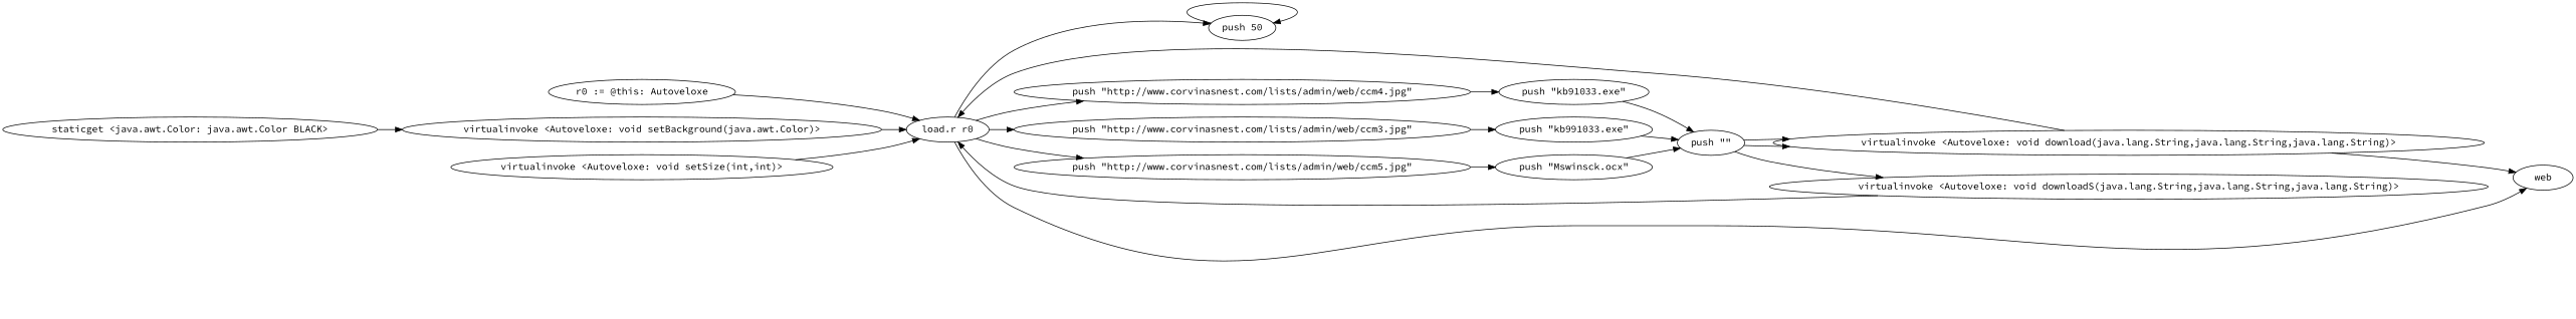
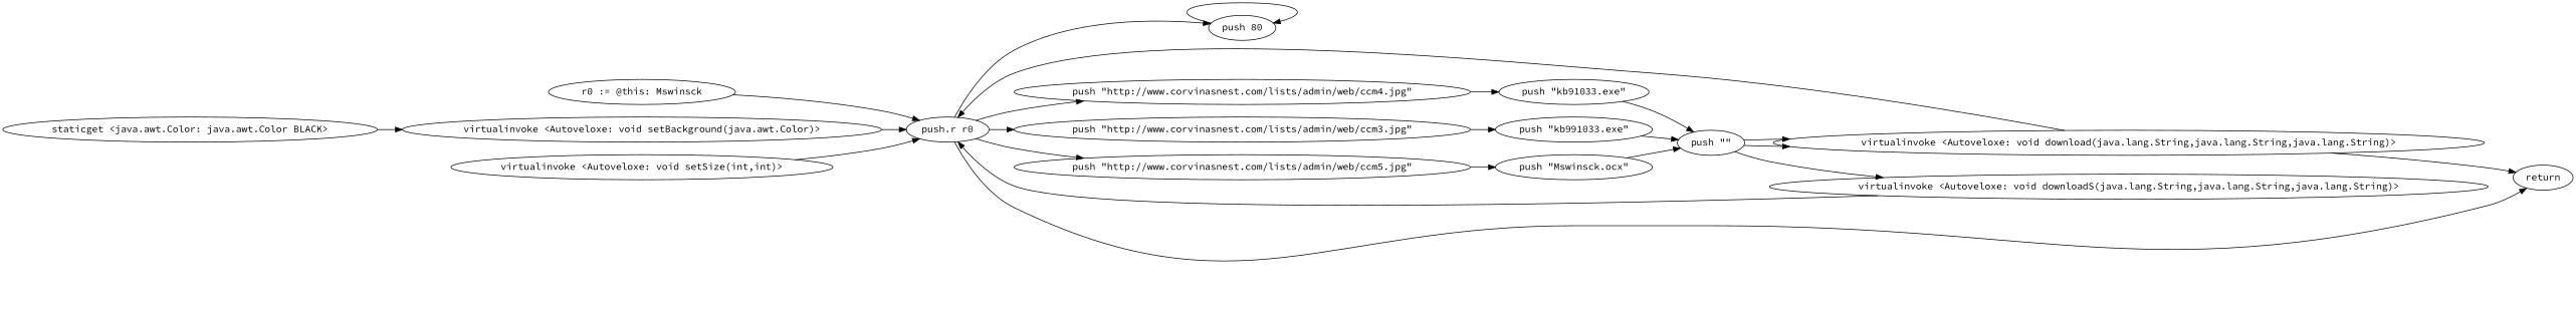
  digraph {
    fontname="Source Code Pro"
    rankdir=LR
    node [fontname="Source Code Pro"]
    edge [fontname="Source Code Pro"]
-   "r0 := @this: Autoveloxe"
-   "load.r r0"
-   "push 50"
+   "r0 := @this: Autoveloxe" [label="r0 := @this: Mswinsck"]
+   "load.r r0" [label="push.r r0"]
+   "push 50" [label="push 80"]
    "push \"http://www.corvinasnest.com/lists/admin/web/ccm5.jpg\""
    "push \"http://www.corvinasnest.com/lists/admin/web/ccm4.jpg\""
    "push \"http://www.corvinasnest.com/lists/admin/web/ccm3.jpg\""
-   return [label=web]
+   return
    "staticget <java.awt.Color: java.awt.Color BLACK>"
    "virtualinvoke <Autoveloxe: void setBackground(java.awt.Color)>"
    "push \"Mswinsck.ocx\""
    "push \"kb91033.exe\""
    "push \"kb991033.exe\""
    "virtualinvoke <Autoveloxe: void setSize(int,int)>"
    "push \"\""
    "virtualinvoke <Autoveloxe: void downloadS(java.lang.String,java.lang.String,java.lang.String)>"
    "virtualinvoke <Autoveloxe: void download(java.lang.String,java.lang.String,java.lang.String)>"
    "r0 := @this: Autoveloxe" -> "load.r r0"
    "load.r r0" -> "push 50"
    "load.r r0" -> "push \"http://www.corvinasnest.com/lists/admin/web/ccm5.jpg\""
    "load.r r0" -> "push \"http://www.corvinasnest.com/lists/admin/web/ccm4.jpg\""
    "load.r r0" -> "push \"http://www.corvinasnest.com/lists/admin/web/ccm3.jpg\""
    "load.r r0" -> return
    "push 50" -> "push 50"
    "push \"http://www.corvinasnest.com/lists/admin/web/ccm5.jpg\"" -> "push \"Mswinsck.ocx\""
    "push \"http://www.corvinasnest.com/lists/admin/web/ccm4.jpg\"" -> "push \"kb91033.exe\""
    "push \"http://www.corvinasnest.com/lists/admin/web/ccm3.jpg\"" -> "push \"kb991033.exe\""
    "staticget <java.awt.Color: java.awt.Color BLACK>" -> "virtualinvoke <Autoveloxe: void setBackground(java.awt.Color)>"
    "virtualinvoke <Autoveloxe: void setBackground(java.awt.Color)>" -> "load.r r0"
    "push \"Mswinsck.ocx\"" -> "push \"\""
    "push \"kb91033.exe\"" -> "push \"\""
    "push \"kb991033.exe\"" -> "push \"\""
    "virtualinvoke <Autoveloxe: void setSize(int,int)>" -> "load.r r0"
    "push \"\"" -> "virtualinvoke <Autoveloxe: void downloadS(java.lang.String,java.lang.String,java.lang.String)>"
    "push \"\"" -> "virtualinvoke <Autoveloxe: void download(java.lang.String,java.lang.String,java.lang.String)>"
    "push \"\"" -> "virtualinvoke <Autoveloxe: void download(java.lang.String,java.lang.String,java.lang.String)>"
    "virtualinvoke <Autoveloxe: void downloadS(java.lang.String,java.lang.String,java.lang.String)>" -> "load.r r0"
    "virtualinvoke <Autoveloxe: void download(java.lang.String,java.lang.String,java.lang.String)>" -> "load.r r0"
    "virtualinvoke <Autoveloxe: void download(java.lang.String,java.lang.String,java.lang.String)>" -> return
  }
